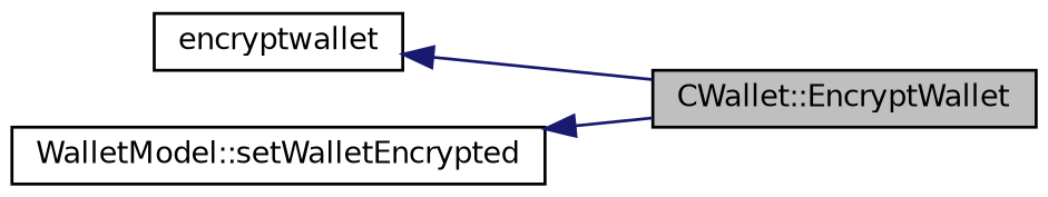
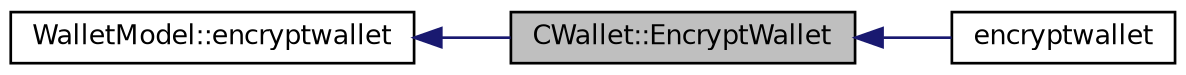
  digraph {
    rankdir=LR
    node [color=black fillcolor=white fontname=Helvetica fontsize=10 shape=record style=filled]
    edge [color=midnightblue dir=back fontname=Helvetica fontsize=10 labelfontname=Helvetica labelfontsize=10 style=solid]
    n1 [fillcolor=grey75 fontcolor=black height=0.2 label="CWallet::EncryptWallet" width=0.4]
    n2 [height=0.2 label=encryptwallet width=0.4]
-   n3 [height=0.2 label="WalletModel::setWalletEncrypted" width=0.4]
-   n2 -> n1
+   n3 [height=0.2 label="WalletModel::encryptwallet" width=0.4]
+   n1 -> n2
    n3 -> n1
  }
